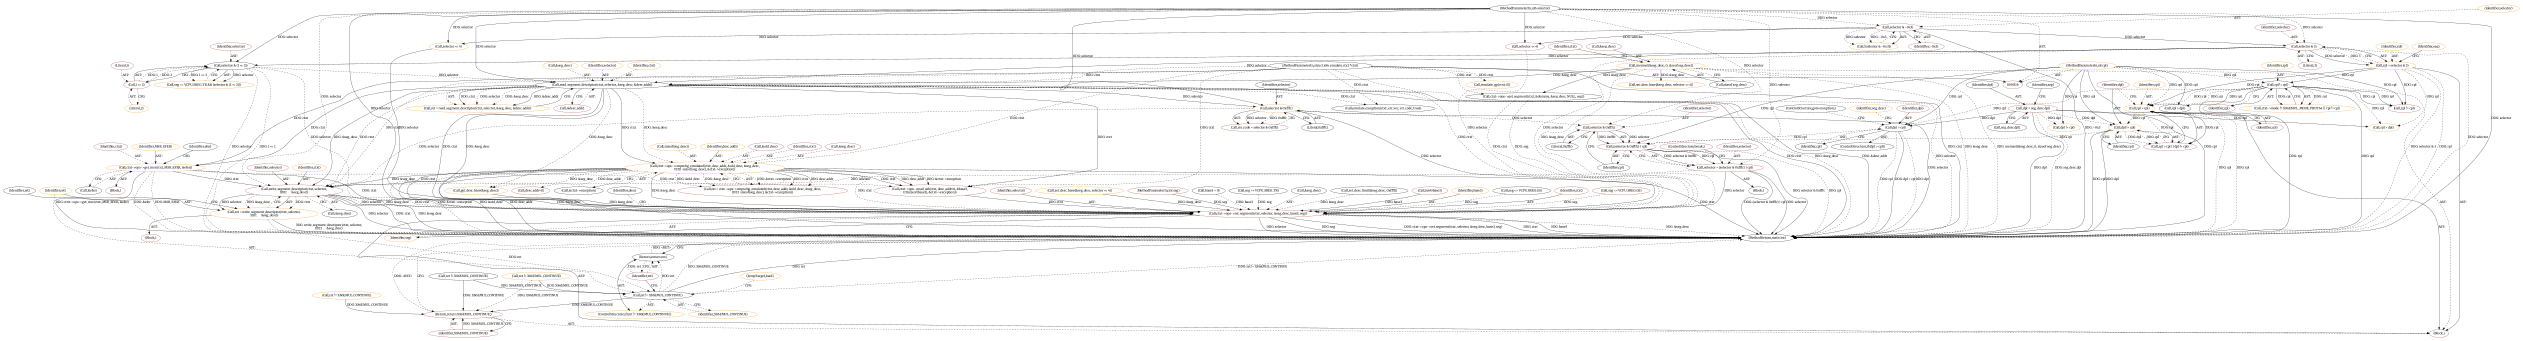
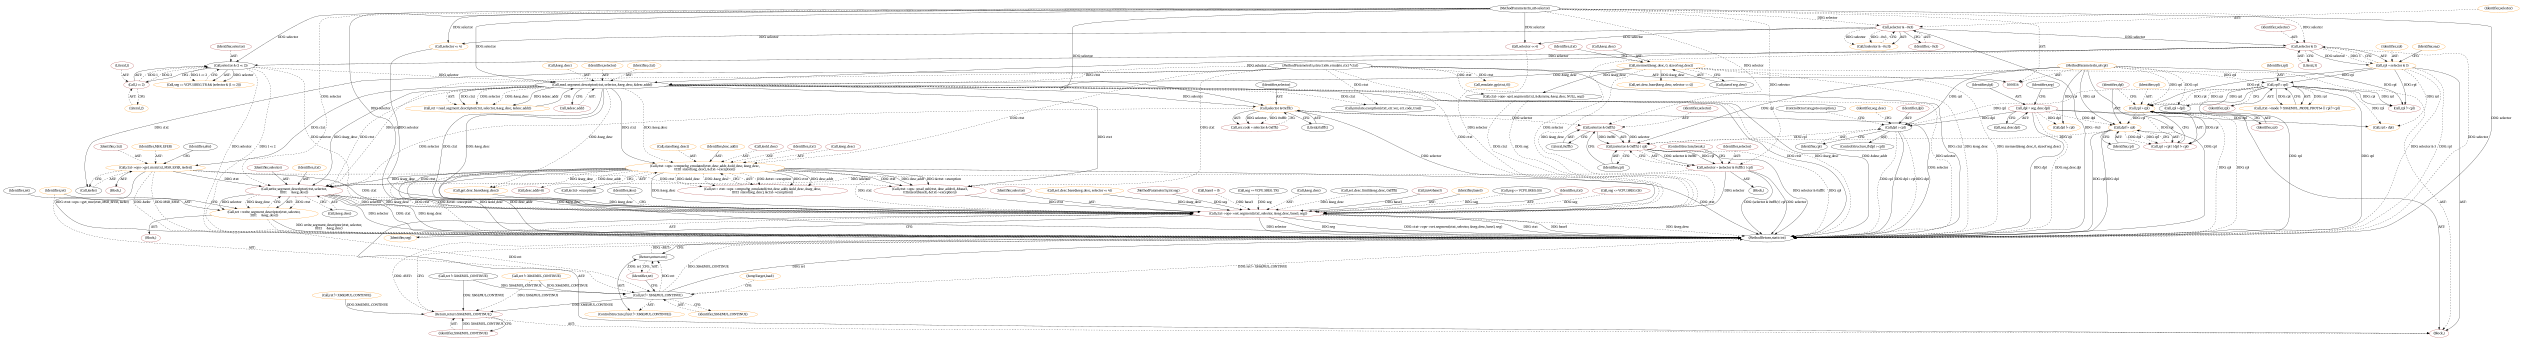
  digraph {
    fontname=Merriweather
    node [color=brown fontname=Merriweather]
    edge [fontname=Merriweather style=solid]
    n1 [label="(Call,write_segment_descriptor(ctxt, selector,\n\t\t\t\t\t\t       &seg_desc))"]
    n2 [color=darkorange label="(Call,ret = write_segment_descriptor(ctxt, selector,\n\t\t\t\t\t\t       &seg_desc))"]
    n3 [label="(Call,ctxt->ops->set_segment(ctxt, selector, &seg_desc, base3, seg))"]
    n4 [color=black label="(MethodReturn,static int)"]
    n5 [color=black label="(Call,&seg_desc)"]
    n6 [color=black label="(Call,ret != X86EMUL_CONTINUE)"]
    n7 [label="(Block,)"]
    n8 [label="(Block,)"]
    n9 [color=darkorange label="(Identifier,seg)"]
    n10 [color=black label="(Return,return ret;)"]
    n11 [label="(Return,return X86EMUL_CONTINUE;)"]
    n12 [color=darkorange label="(Call,ctxt->ops->get_msr(ctxt, MSR_EFER, &efer))"]
    n13 [label="(Call,ctxt->ops->read_std(ctxt, desc_addr+8, &base3,\n\t\t\t\tsizeof(base3), &ctxt->exception))"]
    n14 [color=black label="(Call,&efer)"]
    n15 [label="(Block,)"]
    n16 [color=black label="(Call,emulate_exception(ctxt, err_vec, err_code, true))"]
    n17 [color=black label="(Call,read_segment_descriptor(ctxt, selector, &seg_desc, &desc_addr))"]
    n18 [color=darkorange label="(Call,ctxt->ops->cmpxchg_emulated(ctxt, desc_addr, &old_desc, &seg_desc,\n\t\t\t\t\t\t  sizeof(seg_desc), &ctxt->exception))"]
    n19 [color=darkorange label="(Call,selector & 0xfffc)"]
    n20 [color=darkorange label="(Call,ret = read_segment_descriptor(ctxt, selector, &seg_desc, &desc_addr))"]
    n21 [label="(Call,&desc_addr)"]
    n22 [color=darkorange label="(Call,get_desc_base(&seg_desc))"]
    n23 [label="(Call,ret = ctxt->ops->cmpxchg_emulated(ctxt, desc_addr, &old_desc, &seg_desc,\n\t\t\t\t\t\t  sizeof(seg_desc), &ctxt->exception))"]
    n24 [label="(Call,desc_addr+8)"]
    n25 [color=black label="(Call,&ctxt->exception)"]
    n26 [label="(Call,selector & 0xfffc)"]
    n27 [label="(Call,err_code = selector & 0xfffc)"]
    n28 [color=black label="(Literal,0xfffc)"]
    n29 [color=black label="(MethodParameterIn,struct x86_emulate_ctxt *ctxt)"]
    n30 [color=darkorange label="(Call,emulate_gp(ctxt, 0))"]
    n31 [color=black label="(Call,ctxt->ops->get_segment(ctxt, &dummy, &seg_desc, NULL, seg))"]
    1000116
    n33 [color=black label="(Call,selector & (1 << 2))"]
    n34 [label="(Call,1 << 2)"]
    n35 [color=darkorange label="(Call,seg == VCPU_SREG_TR && (selector & (1 << 2)))"]
    n36 [color=darkorange label="(Literal,2)"]
    n37 [label="(Call,selector & 3)"]
    n38 [color=darkorange label="(Call,rpl = selector & 3)"]
    n39 [label="(Literal,3)"]
    n40 [color=darkorange label="(Call,rpl > cpl)"]
    n41 [color=black label="(Call,rpl != cpl)"]
    n42 [color=darkorange label="(Call,rpl > dpl)"]
    n43 [label="(Call,rpl != cpl)"]
    n44 [label="(Call,selector & ~0x3)"]
    n45 [label="(Identifier,~0x3)"]
    n46 [color=darkorange label="(Call,selector << 4)"]
    n47 [color=darkorange label="(Call,!(selector & ~0x3))"]
    n48 [label="(Call,selector << 4)"]
    n49 [color=black label="(MethodParameterIn,u16 selector)"]
    n50 [label="(Call,selector = (selector & 0xfffc) | cpl)"]
    n51 [label="(Call,(selector & 0xfffc) | cpl)"]
    n52 [color=black label="(Block,)"]
    n53 [color=black label="(Literal,0xfffc)"]
    n54 [color=darkorange label="(Call,memset(&seg_desc, 0, sizeof seg_desc))"]
    n55 [color=black label="(Call,sizeof seg_desc)"]
    n56 [color=darkorange label="(Call,set_desc_base(&seg_desc, selector << 4))"]
    n57 [color=black label="(Identifier,cpl)"]
    n58 [color=darkorange label="(Call,dpl != cpl)"]
    n59 [label="(Identifier,cpl)"]
    n60 [label="(Call,rpl > cpl || dpl != cpl)"]
    n61 [color=black label="(Identifier,cpl)"]
    n62 [color=black label="(Call,dpl > cpl)"]
    n63 [color=black label="(Call,cpl > dpl)"]
    n64 [label="(Identifier,cpl)"]
    n65 [color=darkorange label="(Call,ctxt->mode != X86EMUL_MODE_PROT64 || rpl != cpl)"]
    n66 [color=black label="(Identifier,cpl)"]
    n67 [color=black label="(ControlStructure,if (dpl > cpl))"]
    n68 [color=darkorange label="(MethodParameterIn,u8 cpl)"]
    n69 [color=darkorange label="(Call,dpl != cpl)"]
    n70 [label="(Call,dpl = seg_desc.dpl)"]
    n71 [color=black label="(Call,seg_desc.dpl)"]
    n72 [color=darkorange label="(Identifier,X86EMUL_CONTINUE)"]
    n73 [color=darkorange label="(ControlStructure,if (ret != X86EMUL_CONTINUE))"]
    n74 [label="(Identifier,ret)"]
    n75 [label="(Identifier,X86EMUL_CONTINUE)"]
    n76 [color=black label="(Identifier,dpl)"]
    n77 [color=darkorange label="(Identifier,desc_addr)"]
    n78 [label="(Call,&seg_desc)"]
    n79 [label="(Identifier,selector)"]
    n80 [color=black label="(Identifier,ret)"]
    n81 [color=darkorange label="(Call,&seg_desc)"]
    n82 [color=darkorange label="(Identifier,ret)"]
    n83 [label="(Identifier,dpl)"]
    n84 [color=darkorange label="(Identifier,selector)"]
    n85 [color=black label="(Identifier,efer)"]
    n86 [color=black label="(Call,ret != X86EMUL_CONTINUE)"]
    n87 [color=black label="(Identifier,desc)"]
    n88 [color=darkorange label="(JumpTarget,load:)"]
    n89 [label="(Identifier,selector)"]
    n90 [label="(Call,&old_desc)"]
    n91 [label="(Identifier,ctxt)"]
    n92 [color=black label="(Identifier,seg)"]
    n93 [color=darkorange label="(Call,set_desc_base(&seg_desc, selector << 4))"]
    n94 [label="(ControlStructure,break;)"]
    n95 [label="(MethodParameterIn,int seg)"]
    n96 [color=darkorange label="(Call,ret != X86EMUL_CONTINUE)"]
    n97 [color=darkorange label="(Identifier,rpl)"]
    n98 [color=darkorange label="(Call,ret != X86EMUL_CONTINUE)"]
    n99 [color=darkorange label="(Identifier,rpl)"]
    n100 [label="(Identifier,ctxt)"]
    n101 [color=darkorange label="(Identifier,seg_desc)"]
    n102 [label="(Identifier,dpl)"]
    n103 [label="(Identifier,selector)"]
    n104 [color=black label="(ControlStructure,goto exception;)"]
    n105 [label="(Call,&seg_desc)"]
    n106 [color=darkorange label="(Identifier,rpl)"]
-   n107 [color=black label="(Call,base3 = 0)"]
+   n107 [label="(Call,base3 = 0)"]
    n108 [color=darkorange label="(Identifier,seg)"]
    n109 [color=darkorange label="(Identifier,selector)"]
    n110 [color=black label="(Call,seg == VCPU_SREG_TR)"]
    n111 [label="(Identifier,selector)"]
    n112 [color=darkorange label="(Identifier,ctxt)"]
    n113 [color=black label="(Identifier,selector)"]
    n114 [label="(Identifier,selector)"]
    n115 [color=darkorange label="(Identifier,ctxt)"]
    n116 [label="(Literal,1)"]
    n117 [color=black label="(Call,&seg_desc)"]
    n118 [color=black label="(Call,set_desc_limit(&seg_desc, 0xffff))"]
    n119 [label="(Call,(u64)base3)"]
    n120 [label="(Identifier,selector)"]
    n121 [color=darkorange label="(Identifier,base3)"]
    n122 [color=black label="(Call,seg <= VCPU_SREG_GS)"]
    n123 [label="(Identifier,ctxt)"]
    n124 [label="(Identifier,ctxt)"]
    n125 [color=darkorange label="(Identifier,MSR_EFER)"]
    n126 [color=darkorange label="(Call,sizeof(seg_desc))"]
    n127 [label="(Call,seg <= VCPU_SREG_GS)"]
    n1 -> n2 [label="AST: "]
    n1 -> n2 [label="DDG: ctxt" style=dashed]
    n1 -> n2 [label="DDG: selector"]
    n1 -> n2 [label="DDG: &seg_desc" style=dashed]
    n1 -> n3 [label="DDG: ctxt" style=dashed]
    n1 -> n3 [label="DDG: selector" style=dashed]
    n1 -> n3 [label="DDG: &seg_desc"]
    n1 -> n4 [label="DDG: selector"]
    n1 -> n4 [label="DDG: ctxt"]
    n1 -> n4 [label="DDG: &seg_desc"]
    n1 -> n5 [label="CFG: " style=dashed]
    n2 -> n1 [label="CFG: " style=dashed]
    n2 -> n4 [label="DDG: write_segment_descriptor(ctxt, selector,\n\t\t\t\t\t\t       &seg_desc)"]
    n2 -> n6 [label="DDG: ret" style=dashed]
    n2 -> n7 [label="AST: "]
    n3 -> n4 [label="DDG: ctxt->ops->set_segment(ctxt, selector, &seg_desc, base3, seg)"]
    n3 -> n4 [label="DDG: ctxt"]
    n3 -> n4 [label="DDG: base3"]
    n3 -> n4 [label="DDG: &seg_desc" style=dashed]
    n3 -> n4 [label="DDG: selector"]
    n3 -> n4 [label="DDG: seg"]
    n3 -> n8 [label="AST: "]
    n3 -> n9 [label="CFG: "]
    n4 -> n10 [label="CFG: "]
    n4 -> n11 [label="CFG: " style=dashed]
    n5 -> n1 [label="AST: " style=dashed]
    n6 -> n4 [label="DDG: X86EMUL_CONTINUE" style=dashed]
    n6 -> n4 [label="DDG: ret"]
    n6 -> n4 [label="DDG: ret != X86EMUL_CONTINUE" style=dashed]
    n6 -> n10 [label="DDG: ret" style=dashed]
    n6 -> n11 [label="DDG: X86EMUL_CONTINUE"]
    n6 -> n72 [label="CFG: " style=dashed]
    n6 -> n73 [label="AST: " style=dashed]
    n9 -> n3 [label="AST: " style=dashed]
    n10 -> n4 [label="DDG: <RET>" style=dashed]
    n10 -> n73 [label="AST: "]
    n10 -> n74 [label="CFG: " style=dashed]
    n11 -> n4 [label="DDG: <RET>" style=dashed]
    n11 -> n8 [label="AST: " style=dashed]
    n11 -> n75 [label="CFG: "]
    n12 -> n1 [label="DDG: ctxt"]
    n12 -> n3 [label="DDG: ctxt"]
    n12 -> n4 [label="DDG: ctxt->ops->get_msr(ctxt, MSR_EFER, &efer)"]
    n12 -> n4 [label="DDG: &efer" style=dashed]
    n12 -> n4 [label="DDG: MSR_EFER" style=dashed]
    n12 -> n13 [label="DDG: ctxt" style=dashed]
    n12 -> n14 [label="CFG: " style=dashed]
    n12 -> n15 [label="AST: "]
    n13 -> n3 [label="DDG: ctxt"]
    n14 -> n12 [label="AST: " style=dashed]
    n17 -> n1 [label="DDG: ctxt" style=dashed]
    n17 -> n1 [label="DDG: &seg_desc"]
    n17 -> n3 [label="DDG: ctxt"]
    n17 -> n3 [label="DDG: &seg_desc"]
    n17 -> n4 [label="DDG: selector" style=dashed]
    n17 -> n4 [label="DDG: ctxt"]
    n17 -> n4 [label="DDG: &seg_desc" style=dashed]
    n17 -> n4 [label="DDG: &desc_addr"]
    n17 -> n12 [label="DDG: ctxt"]
    n17 -> n13 [label="DDG: ctxt"]
    n17 -> n16 [label="DDG: ctxt" style=dashed]
    n17 -> n18 [label="DDG: ctxt"]
    n17 -> n18 [label="DDG: &seg_desc" style=dashed]
    n17 -> n19 [label="DDG: selector"]
    n17 -> n20 [label="AST: " style=dashed]
    n17 -> n20 [label="DDG: ctxt"]
    n17 -> n20 [label="DDG: selector" style=dashed]
    n17 -> n20 [label="DDG: &seg_desc" style=dashed]
    n17 -> n20 [label="DDG: &desc_addr"]
    n17 -> n21 [label="CFG: "]
    n17 -> n22 [label="DDG: &seg_desc" style=dashed]
    n18 -> n1 [label="DDG: ctxt"]
    n18 -> n1 [label="DDG: &seg_desc"]
    n18 -> n3 [label="DDG: ctxt" style=dashed]
    n18 -> n3 [label="DDG: &seg_desc"]
    n18 -> n4 [label="DDG: &ctxt->exception" style=dashed]
    n18 -> n4 [label="DDG: &old_desc"]
    n18 -> n4 [label="DDG: desc_addr"]
    n18 -> n4 [label="DDG: &seg_desc"]
    n18 -> n4 [label="DDG: ctxt"]
    n18 -> n13 [label="DDG: ctxt"]
    n18 -> n13 [label="DDG: desc_addr"]
    n18 -> n13 [label="DDG: &ctxt->exception"]
    n18 -> n22 [label="DDG: &seg_desc" style=dashed]
    n18 -> n23 [label="AST: " style=dashed]
    n18 -> n23 [label="DDG: &ctxt->exception" style=dashed]
    n18 -> n23 [label="DDG: ctxt"]
    n18 -> n23 [label="DDG: desc_addr"]
    n18 -> n23 [label="DDG: &old_desc" style=dashed]
    n18 -> n23 [label="DDG: &seg_desc" style=dashed]
    n18 -> n24 [label="DDG: desc_addr" style=dashed]
    n18 -> n25 [label="CFG: " style=dashed]
    n19 -> n1 [label="DDG: selector" style=dashed]
    n19 -> n3 [label="DDG: selector"]
    n19 -> n4 [label="DDG: selector"]
    n19 -> n26 [label="DDG: selector" style=dashed]
    n19 -> n27 [label="AST: "]
    n19 -> n27 [label="DDG: selector"]
    n19 -> n27 [label="DDG: 0xfffc" style=dashed]
    n19 -> n28 [label="CFG: "]
    n20 -> n17 [label="CFG: "]
    n21 -> n17 [label="AST: " style=dashed]
    n22 -> n3 [label="DDG: &seg_desc"]
    n23 -> n18 [label="CFG: " style=dashed]
    n25 -> n18 [label="AST: " style=dashed]
    n26 -> n51 [label="AST: "]
    n26 -> n51 [label="DDG: selector"]
    n26 -> n51 [label="DDG: 0xfffc"]
    n26 -> n53 [label="CFG: "]
    n27 -> n19 [label="CFG: " style=dashed]
    n28 -> n19 [label="AST: "]
    n29 -> n1 [label="DDG: ctxt" style=dashed]
    n29 -> n3 [label="DDG: ctxt" style=dashed]
    n29 -> n4 [label="DDG: ctxt"]
-   n29 -> n12 [label="DDG: ctxt"]
+   n29 -> n14 [label="DDG: ctxt"]
    n29 -> n13 [label="DDG: ctxt" style=dashed]
    n29 -> n16 [label="DDG: ctxt" style=dashed]
    n29 -> n17 [label="DDG: ctxt" style=dashed]
    n29 -> n18 [label="DDG: ctxt" style=dashed]
    n29 -> n30 [label="DDG: ctxt" style=dashed]
    n29 -> n31 [label="DDG: ctxt" style=dashed]
    n29 -> 1000116 [label="AST: "]
    n31 -> n3 [label="DDG: ctxt" style=dashed]
    n31 -> n3 [label="DDG: seg" style=dashed]
    n33 -> n3 [label="DDG: selector" style=dashed]
    n33 -> n4 [label="DDG: 1 << 2" style=dashed]
    n33 -> n4 [label="DDG: selector" style=dashed]
    n33 -> n17 [label="DDG: selector" style=dashed]
    n33 -> n34 [label="CFG: "]
    n33 -> n35 [label="AST: "]
    n33 -> n35 [label="DDG: selector"]
    n33 -> n35 [label="DDG: 1 << 2" style=dashed]
    n34 -> n33 [label="AST: "]
    n34 -> n33 [label="DDG: 1" style=dashed]
    n34 -> n33 [label="DDG: 2" style=dashed]
    n34 -> n36 [label="CFG: " style=dashed]
    n35 -> n33 [label="CFG: " style=dashed]
    n36 -> n34 [label="AST: " style=dashed]
    n37 -> n3 [label="DDG: selector" style=dashed]
    n37 -> n4 [label="DDG: selector" style=dashed]
    n37 -> n17 [label="DDG: selector"]
    n37 -> n33 [label="DDG: selector"]
    n37 -> n38 [label="AST: "]
    n37 -> n38 [label="DDG: selector"]
    n37 -> n38 [label="DDG: 3" style=dashed]
    n37 -> n39 [label="CFG: " style=dashed]
    n38 -> n4 [label="DDG: selector & 3" style=dashed]
    n38 -> n4 [label="DDG: rpl" style=dashed]
    n38 -> n8 [label="AST: "]
    n38 -> n37 [label="CFG: " style=dashed]
    n38 -> n40 [label="DDG: rpl"]
    n38 -> n41 [label="DDG: rpl"]
    n38 -> n42 [label="DDG: rpl" style=dashed]
    n38 -> n43 [label="DDG: rpl"]
    n39 -> n37 [label="AST: " style=dashed]
    n40 -> n4 [label="DDG: cpl" style=dashed]
    n40 -> n4 [label="DDG: rpl" style=dashed]
    n40 -> n58 [label="DDG: cpl" style=dashed]
    n40 -> n59 [label="CFG: "]
    n40 -> n60 [label="AST: "]
    n40 -> n60 [label="DDG: rpl"]
    n40 -> n60 [label="DDG: cpl" style=dashed]
    n41 -> n4 [label="DDG: rpl"]
    n41 -> n4 [label="DDG: cpl"]
    n41 -> n40 [label="DDG: rpl" style=dashed]
    n41 -> n40 [label="DDG: cpl" style=dashed]
    n41 -> n42 [label="DDG: rpl" style=dashed]
    n41 -> n43 [label="DDG: rpl"]
    n41 -> n43 [label="DDG: cpl"]
    n41 -> n62 [label="DDG: cpl" style=dashed]
    n41 -> n63 [label="DDG: cpl"]
    n41 -> n64 [label="CFG: " style=dashed]
    n41 -> n65 [label="AST: "]
    n41 -> n65 [label="DDG: rpl" style=dashed]
    n41 -> n65 [label="DDG: cpl"]
    n44 -> n4 [label="DDG: ~0x3"]
    n44 -> n37 [label="DDG: selector"]
    n44 -> n45 [label="CFG: "]
    n44 -> n46 [label="DDG: selector"]
    n44 -> n47 [label="AST: "]
    n44 -> n47 [label="DDG: selector" style=dashed]
    n44 -> n47 [label="DDG: ~0x3" style=dashed]
    n44 -> n48 [label="DDG: selector"]
    n45 -> n44 [label="AST: " style=dashed]
    n46 -> n3 [label="DDG: selector"]
    n47 -> n44 [label="CFG: " style=dashed]
    n48 -> n3 [label="DDG: selector" style=dashed]
    n49 -> n1 [label="DDG: selector" style=dashed]
    n49 -> n3 [label="DDG: selector"]
    n49 -> n4 [label="DDG: selector"]
    n49 -> n17 [label="DDG: selector"]
    n49 -> n19 [label="DDG: selector"]
    n49 -> n26 [label="DDG: selector" style=dashed]
    n49 -> 1000116 [label="AST: " style=dashed]
    n49 -> n33 [label="DDG: selector"]
    n49 -> n37 [label="DDG: selector" style=dashed]
    n49 -> n44 [label="DDG: selector" style=dashed]
    n49 -> n46 [label="DDG: selector"]
    n49 -> n48 [label="DDG: selector"]
    n49 -> n50 [label="DDG: selector" style=dashed]
    n50 -> n1 [label="DDG: selector" style=dashed]
    n50 -> n3 [label="DDG: selector"]
    n50 -> n4 [label="DDG: (selector & 0xfffc) | cpl"]
    n50 -> n4 [label="DDG: selector"]
    n50 -> n51 [label="CFG: " style=dashed]
    n50 -> n52 [label="AST: "]
    n51 -> n4 [label="DDG: cpl" style=dashed]
    n51 -> n4 [label="DDG: selector & 0xfffc"]
    n51 -> n50 [label="AST: " style=dashed]
    n51 -> n50 [label="DDG: selector & 0xfffc"]
    n51 -> n50 [label="DDG: cpl"]
    n51 -> n57 [label="CFG: " style=dashed]
    n53 -> n26 [label="AST: "]
    n54 -> n3 [label="DDG: &seg_desc" style=dashed]
    n54 -> n4 [label="DDG: &seg_desc" style=dashed]
    n54 -> n4 [label="DDG: memset(&seg_desc, 0, sizeof seg_desc)" style=dashed]
    n54 -> n8 [label="AST: " style=dashed]
    n54 -> n17 [label="DDG: &seg_desc"]
    n54 -> n31 [label="DDG: &seg_desc"]
    n54 -> n55 [label="CFG: " style=dashed]
    n54 -> n56 [label="DDG: &seg_desc"]
    n55 -> n54 [label="AST: "]
    n57 -> n26 [label="CFG: "]
    n57 -> n51 [label="AST: "]
    n58 -> n4 [label="DDG: cpl"]
    n58 -> n4 [label="DDG: dpl"]
    n58 -> n51 [label="DDG: cpl" style=dashed]
    n58 -> n60 [label="AST: "]
    n58 -> n60 [label="DDG: dpl" style=dashed]
    n58 -> n60 [label="DDG: cpl" style=dashed]
    n58 -> n61 [label="CFG: "]
    n59 -> n40 [label="AST: "]
    n60 -> n40 [label="CFG: "]
    n60 -> n58 [label="CFG: " style=dashed]
    n61 -> n58 [label="AST: "]
    n62 -> n4 [label="DDG: dpl > cpl"]
    n62 -> n4 [label="DDG: dpl" style=dashed]
    n62 -> n4 [label="DDG: cpl" style=dashed]
    n62 -> n51 [label="DDG: cpl" style=dashed]
    n62 -> n66 [label="CFG: "]
    n62 -> n67 [label="AST: "]
    n64 -> n41 [label="AST: "]
    n65 -> n41 [label="CFG: "]
    n66 -> n62 [label="AST: " style=dashed]
    n68 -> n4 [label="DDG: cpl"]
    n68 -> 1000116 [label="AST: " style=dashed]
    n68 -> n40 [label="DDG: cpl" style=dashed]
    n68 -> n41 [label="DDG: cpl" style=dashed]
    n68 -> n43 [label="DDG: cpl"]
    n68 -> n51 [label="DDG: cpl"]
    n68 -> n58 [label="DDG: cpl"]
    n68 -> n62 [label="DDG: cpl"]
-   n68 -> n63 [label="DDG: cpl"]
+   n68 -> n63 [label="DDG: cpl" style=dashed]
    n68 -> n69 [label="DDG: cpl"]
    n70 -> n4 [label="DDG: dpl"]
    n70 -> n4 [label="DDG: seg_desc.dpl" style=dashed]
    n70 -> n8 [label="AST: "]
    n70 -> n42 [label="DDG: dpl"]
    n70 -> n58 [label="DDG: dpl" style=dashed]
    n70 -> n62 [label="DDG: dpl"]
    n70 -> n69 [label="DDG: dpl" style=dashed]
    n70 -> n71 [label="CFG: "]
    n71 -> n70 [label="AST: "]
    n72 -> n6 [label="AST: " style=dashed]
    n74 -> n6 [label="CFG: "]
    n74 -> n10 [label="AST: " style=dashed]
    n74 -> n10 [label="DDG: ret" style=dashed]
    n75 -> n11 [label="AST: " style=dashed]
    n75 -> n11 [label="DDG: X86EMUL_CONTINUE"]
    n76 -> n70 [label="AST: "]
    n77 -> n18 [label="AST: "]
    n78 -> n54 [label="AST: "]
    n79 -> n33 [label="AST: " style=dashed]
    n80 -> n2 [label="AST: "]
    n81 -> n17 [label="AST: " style=dashed]
    n82 -> n2 [label="CFG: "]
    n82 -> n6 [label="AST: " style=dashed]
    n83 -> n40 [label="CFG: " style=dashed]
    n83 -> n58 [label="AST: "]
    n84 -> n44 [label="AST: " style=dashed]
    n85 -> n12 [label="CFG: "]
    n86 -> n6 [label="DDG: X86EMUL_CONTINUE"]
    n86 -> n11 [label="DDG: X86EMUL_CONTINUE"]
    n87 -> n3 [label="CFG: " style=dashed]
    n88 -> n6 [label="CFG: " style=dashed]
    n89 -> n3 [label="AST: "]
    n90 -> n18 [label="AST: " style=dashed]
    n91 -> n12 [label="AST: " style=dashed]
    n92 -> n70 [label="CFG: "]
    n93 -> n3 [label="DDG: &seg_desc"]
    n94 -> n50 [label="CFG: "]
    n95 -> n3 [label="DDG: seg"]
    n96 -> n6 [label="DDG: X86EMUL_CONTINUE"]
    n96 -> n11 [label="DDG: X86EMUL_CONTINUE" style=dashed]
    n97 -> n41 [label="AST: " style=dashed]
    n98 -> n11 [label="DDG: X86EMUL_CONTINUE"]
    n99 -> n40 [label="AST: " style=dashed]
    n100 -> n18 [label="AST: " style=dashed]
    n101 -> n62 [label="CFG: " style=dashed]
    n102 -> n62 [label="AST: "]
    n103 -> n37 [label="AST: " style=dashed]
    n104 -> n62 [label="CFG: " style=dashed]
    n105 -> n18 [label="AST: " style=dashed]
    n106 -> n38 [label="AST: " style=dashed]
    n107 -> n3 [label="DDG: base3" style=dashed]
    n108 -> n38 [label="CFG: "]
    n109 -> n17 [label="AST: " style=dashed]
    n110 -> n3 [label="DDG: seg" style=dashed]
    n111 -> n1 [label="AST: "]
    n112 -> n17 [label="AST: " style=dashed]
    n113 -> n19 [label="AST: "]
    n114 -> n50 [label="AST: " style=dashed]
    n115 -> n1 [label="AST: "]
    n116 -> n34 [label="AST: " style=dashed]
    n117 -> n3 [label="AST: " style=dashed]
    n118 -> n3 [label="DDG: &seg_desc" style=dashed]
    n119 -> n3 [label="DDG: base3"]
    n120 -> n26 [label="AST: " style=dashed]
    n121 -> n3 [label="AST: "]
    n122 -> n3 [label="DDG: seg" style=dashed]
    n123 -> n54 [label="CFG: "]
    n124 -> n3 [label="AST: "]
-   n125 -> n12 [label="AST: "]
+   n125 -> n12 [label="AST: " style=dashed]
    n126 -> n18 [label="AST: " style=dashed]
    n127 -> n3 [label="DDG: seg" style=dashed]
  }
